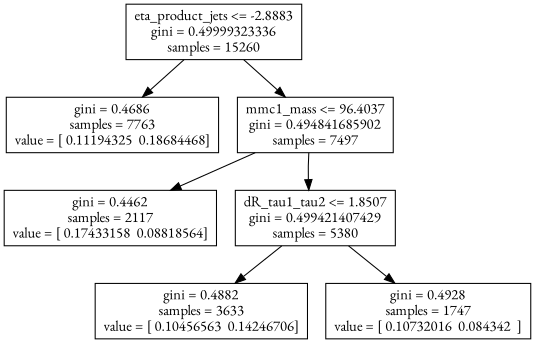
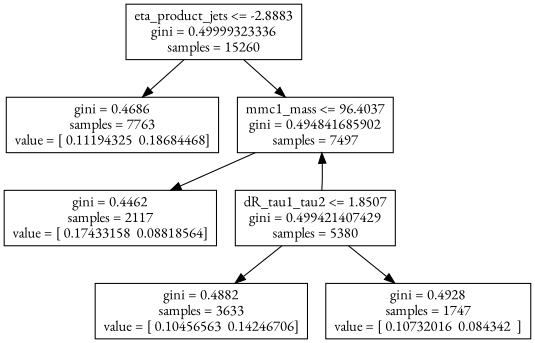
  digraph {
    fontname="EB Garamond"
    node [shape=box fontname="EB Garamond"]
    edge [fontname="EB Garamond"]
    n1 [label="eta_product_jets <= -2.8883\ngini = 0.49999323336\nsamples = 15260"]
    n2 [label="gini = 0.4686\nsamples = 7763\nvalue = [ 0.11194325  0.18684468]"]
    n3 [label="mmc1_mass <= 96.4037\ngini = 0.494841685902\nsamples = 7497"]
    n4 [label="gini = 0.4462\nsamples = 2117\nvalue = [ 0.17433158  0.08818564]"]
    n5 [label="dR_tau1_tau2 <= 1.8507\ngini = 0.499421407429\nsamples = 5380"]
    n6 [label="gini = 0.4882\nsamples = 3633\nvalue = [ 0.10456563  0.14246706]"]
    n7 [label="gini = 0.4928\nsamples = 1747\nvalue = [ 0.10732016  0.084342  ]"]
    n1 -> n2
    n1 -> n3
    n3 -> n4
-   n3 -> n5
+   n5 -> n3
    n5 -> n6
    n5 -> n7
  }
